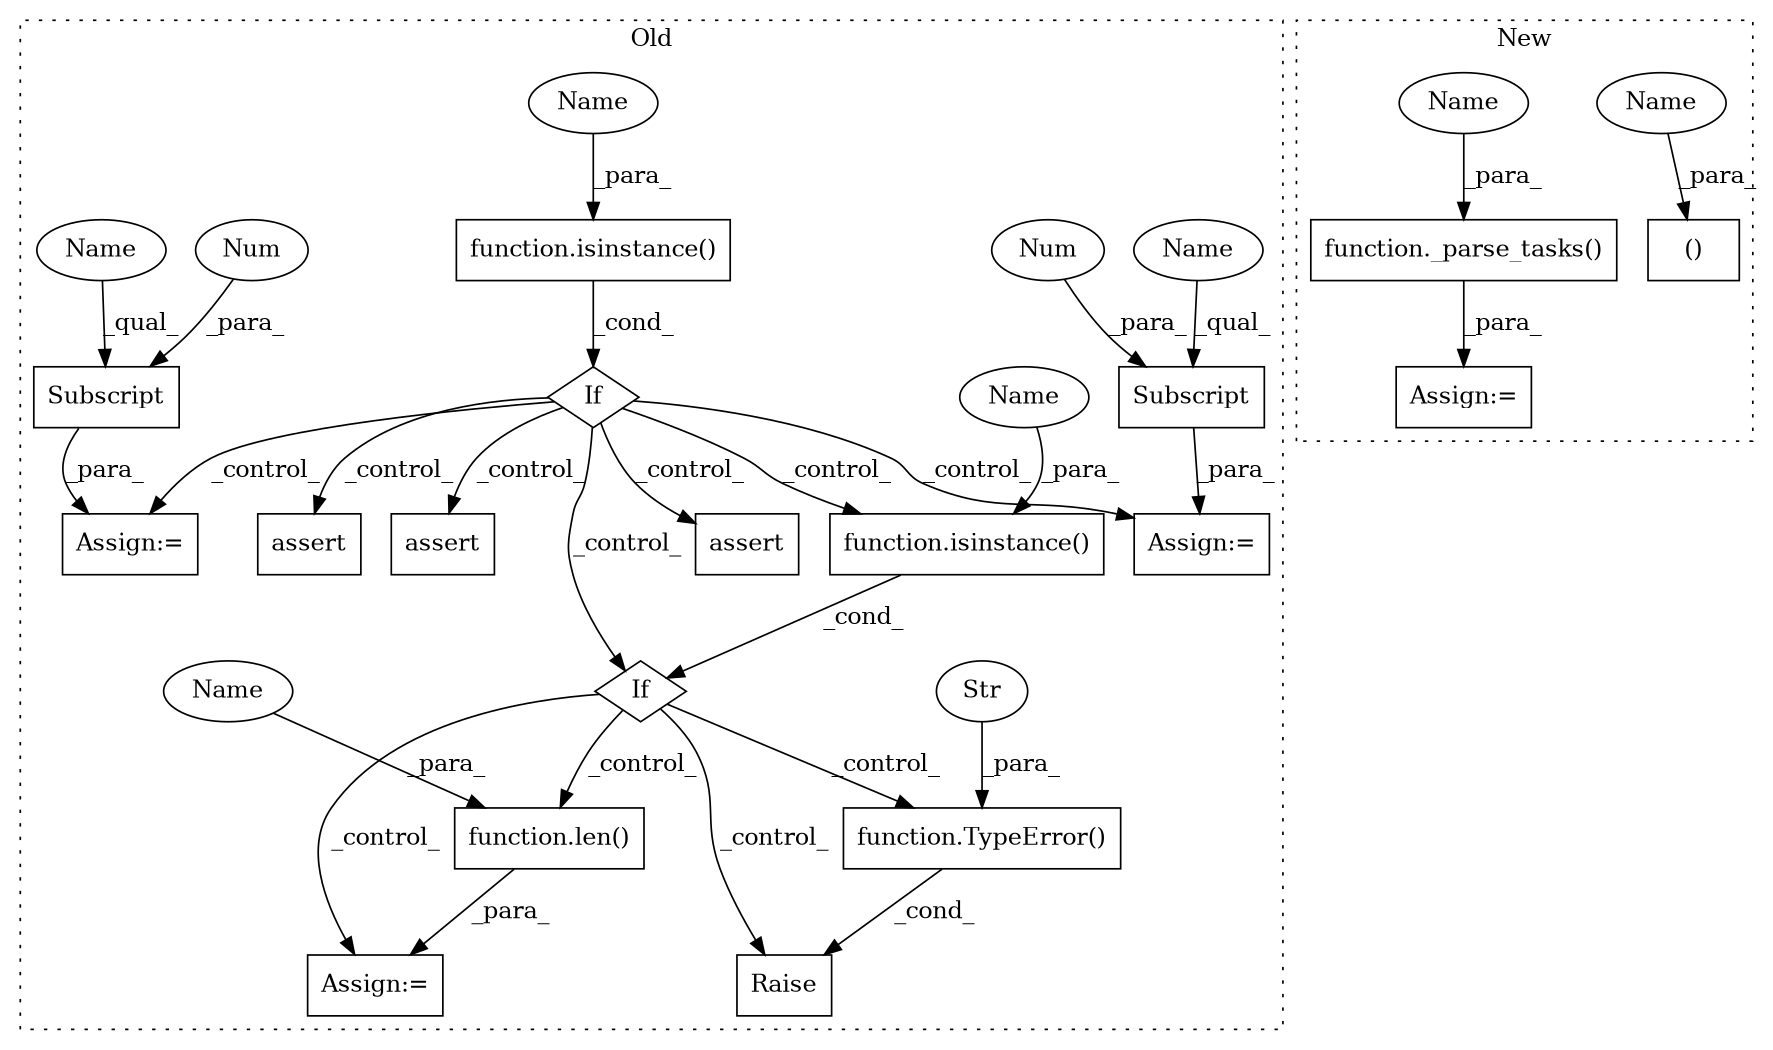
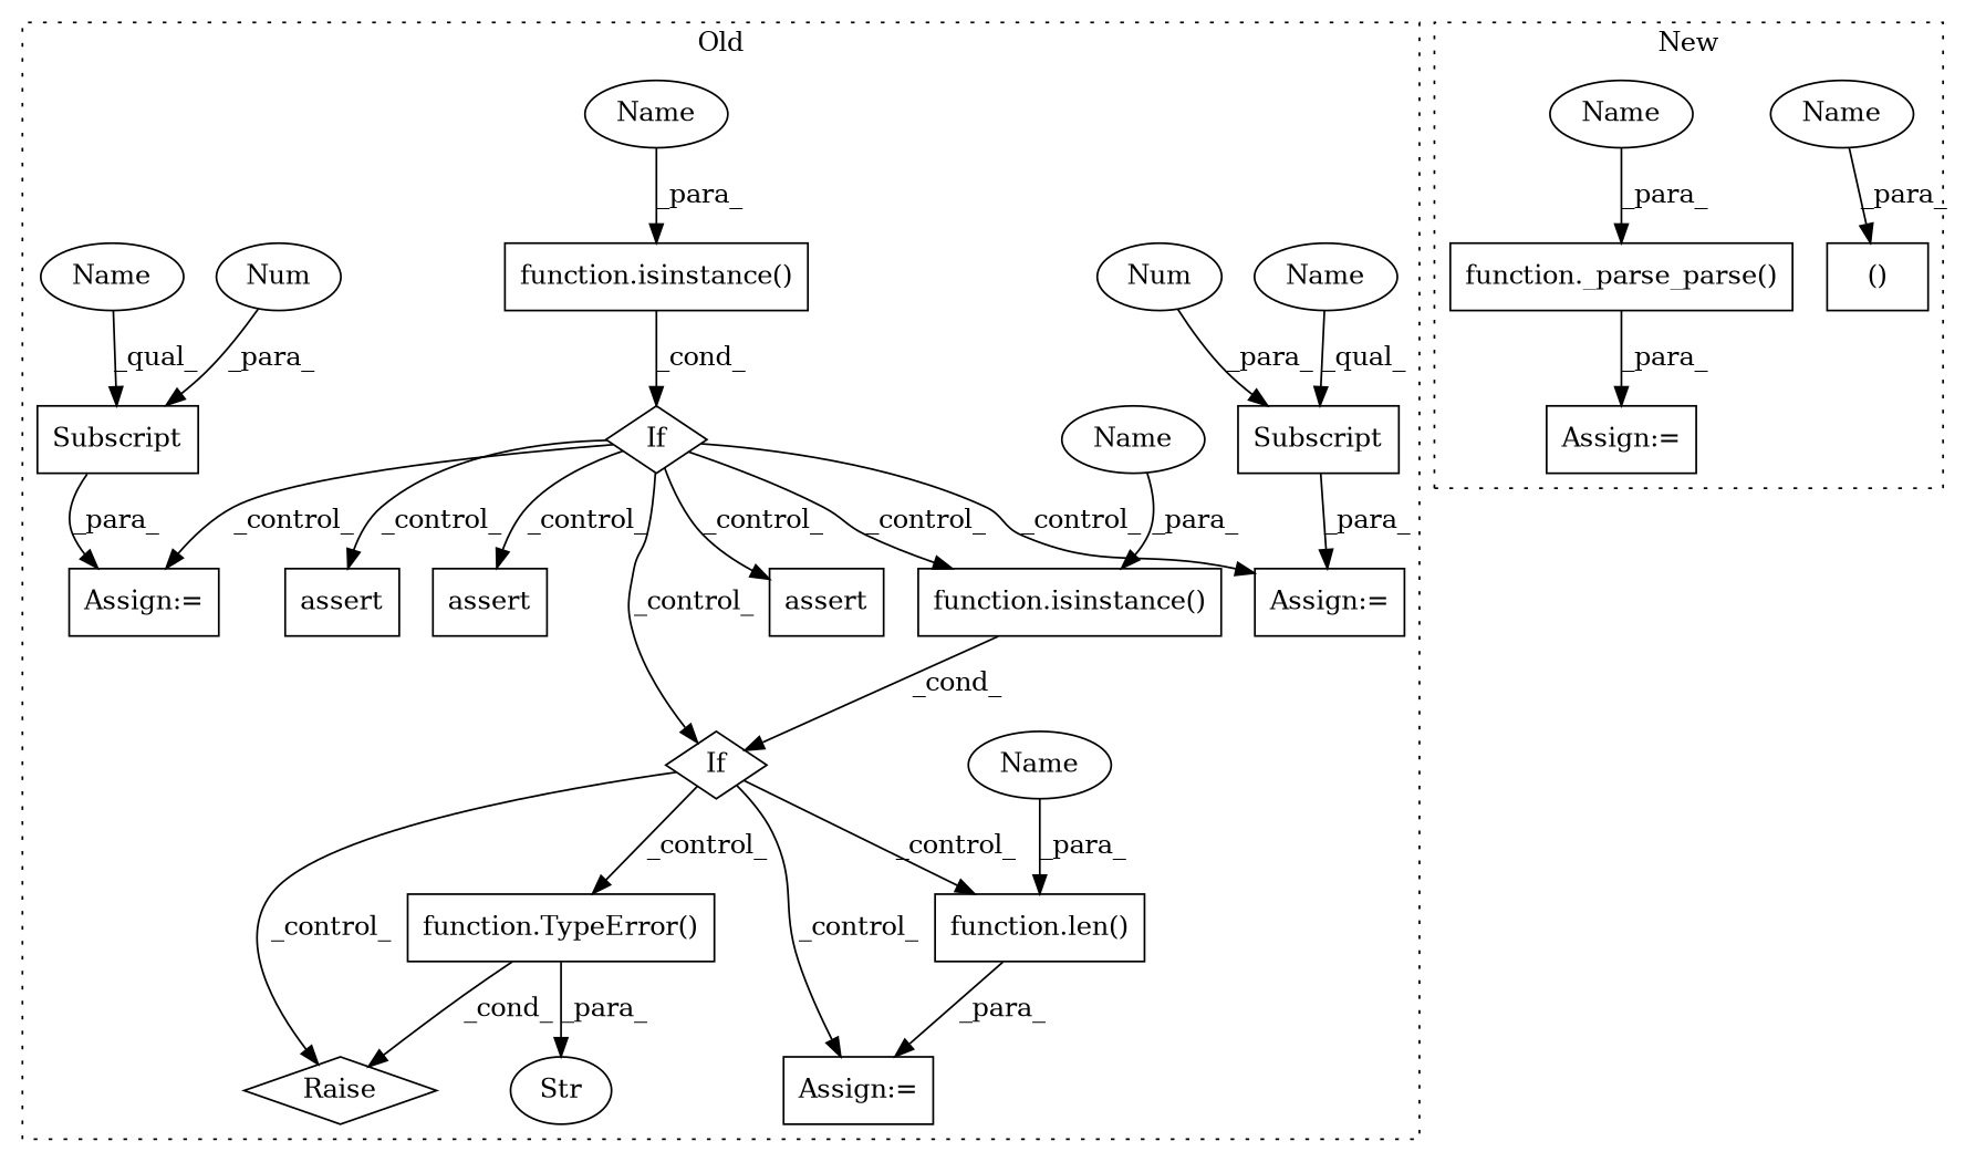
  digraph {
    node [a=87 l=5 s=4406 shape=box]
    n1 [a=75 l="11,1" label="function.isinstance()" s="4881,4907"]
    n2 [a=96 l=3 label=If s=4672 shape=diamond]
    n3 [a=63 l="8,0" label=Subscript s="4863,0"]
    n4 [a=96 l=0 label=If s=4881 shape=diamond]
    n5 [a=63 l="8,0" label=Subscript s="4838,0"]
    n6 [a=75 l="23,1" label="function.TypeError()" s="4964,5050"]
    n7 [a=66 l=63 label=Str s=4987 shape=ellipse]
    n8 [a=65 l=7 label=assert s=4786]
-   n9 [a=91 l=6 label=Raise s=4958]
+   n9 [a=91 l=6 label=Raise s=4958 shape=diamond]
    n10 [a=65 l=7 label=assert s=4740]
    n11 [a=75 l="11,1" label="function.isinstance()" s="4675,4698"]
    n12 [a=65 l=7 label=assert s=4709]
    n13 [a=76 l=1 label=Num s=4844 shape=ellipse]
    n14 [a=76 l=1 label=Num s=4869 shape=ellipse]
    n15 [a=68 l=3 label="Assign:=" s=4926]
    n16 [a=68 l=3 label="Assign:=" s=4835]
    n17 [a=68 l=3 label="Assign:=" s=4860]
    n18 [a=75 l="4,1" label="function.len()" s="4929,4938"]
    n19 [label=Name s=4933 shape=ellipse]
    n20 [label=Name s=4863 shape=ellipse]
    n21 [label=Name s=4838 shape=ellipse]
    n22 [label=Name s=4892 shape=ellipse]
    n23 [label=Name s=4686 shape=ellipse]
-   n24 [a=75 l="13,1" label="function._parse_tasks()" s="4419,4437"]
+   n24 [a=75 l="13,1" label="function._parse_parse()" s="4419,4437"]
    n25 [a=68 l=13 label="Assign:="]
    n26 [a=54 l=10 label="()"]
    n27 [label=Name s=4401 shape=ellipse]
    n28 [label=Name s=4432 shape=ellipse]
    subgraph cluster_1 {
      label=Old
      style=dotted
      n1
      n2
      n3
      n4
      n5
      n6
      n7
      n8
      n9
      n10
      n11
      n12
      n13
      n14
      n15
      n16
      n17
      n18
      n19
      n20
      n21
      n22
      n23
    }
    subgraph cluster_2 {
      label=New
      style=dotted
      n24
      n25
      n26
      n27
      n28
    }
    n1 -> n4 [label=_cond_]
    n2 -> n1 [label=_control_]
    n2 -> n4 [label=_control_]
    n2 -> n8 [label=_control_]
    n2 -> n10 [label=_control_]
    n2 -> n12 [label=_control_]
    n2 -> n16 [label=_control_]
    n2 -> n17 [label=_control_]
    n3 -> n17 [label=_para_]
    n4 -> n6 [label=_control_]
    n4 -> n9 [label=_control_]
    n4 -> n15 [label=_control_]
    n4 -> n18 [label=_control_]
    n5 -> n16 [label=_para_]
    n6 -> n9 [label=_cond_]
-   n7 -> n6 [label=_para_]
+   n6 -> n7 [label=_para_]
    n11 -> n2 [label=_cond_]
    n13 -> n5 [label=_para_]
    n14 -> n3 [label=_para_]
    n18 -> n15 [label=_para_]
    n19 -> n18 [label=_para_]
    n20 -> n3 [label=_qual_]
    n21 -> n5 [label=_qual_]
    n22 -> n1 [label=_para_]
    n23 -> n11 [label=_para_]
    n24 -> n25 [label=_para_]
    n27 -> n26 [label=_para_]
    n28 -> n24 [label=_para_]
  }
